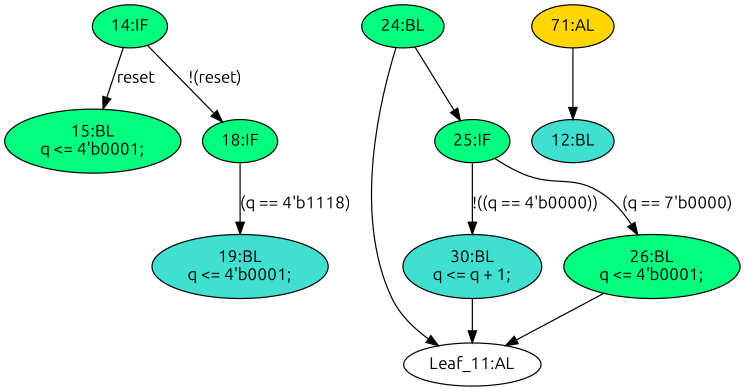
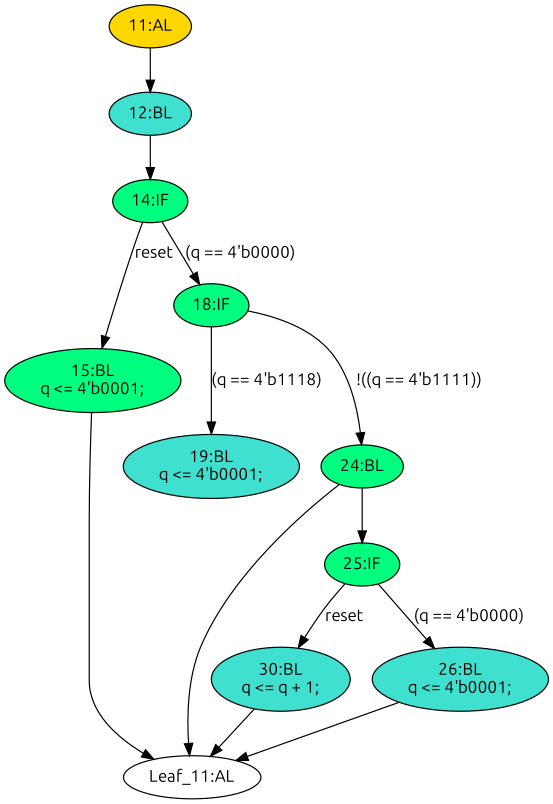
  strict digraph {
    fontname=Ubuntu
    node [fillcolor=springgreen fontname=Ubuntu statements="[]" style=filled typ=Block]
    edge [cond="[]" fontname=Ubuntu lineno=None]
    n1 [ast="<pyverilog.vparser.ast.Block object at 0x7fa70e951d90>" fillcolor=turquoise label="19:BL\nq <= 4'b0001;" statements="[<pyverilog.vparser.ast.NonblockingSubstitution object at 0x7fa70e951b50>]"]
    n2 [def_var="['q']" label="Leaf_11:AL" fillcolor="" statements="" style="" typ=""]
    n3 [ast="<pyverilog.vparser.ast.Block object at 0x7fa70e951f10>" label="15:BL\nq <= 4'b0001;" statements="[<pyverilog.vparser.ast.NonblockingSubstitution object at 0x7fa70e951dd0>]"]
    n4 [ast="<pyverilog.vparser.ast.Block object at 0x7fa70e95c150>" fillcolor=turquoise label="30:BL\nq <= q + 1;" statements="[<pyverilog.vparser.ast.NonblockingSubstitution object at 0x7fa70e951f50>]"]
    n5 [ast="<pyverilog.vparser.ast.IfStatement object at 0x7fa70e95c1d0>" label="18:IF" typ=IfStatement]
    n6 [ast="<pyverilog.vparser.ast.Block object at 0x7fa70e951350>" label="24:BL"]
    n7 [ast="<pyverilog.vparser.ast.IfStatement object at 0x7fa719654d10>" label="25:IF" typ=IfStatement]
-   n8 [ast="<pyverilog.vparser.ast.Block object at 0x7fa70d1bd310>" label="26:BL\nq <= 4'b0001;" statements="[<pyverilog.vparser.ast.NonblockingSubstitution object at 0x7fa70d1bd850>]"]
+   n8 [ast="<pyverilog.vparser.ast.Block object at 0x7fa70d1bd310>" fillcolor=turquoise label="26:BL\nq <= 4'b0001;" statements="[<pyverilog.vparser.ast.NonblockingSubstitution object at 0x7fa70d1bd850>]"]
    n9 [ast="<pyverilog.vparser.ast.IfStatement object at 0x7fa70e95c3d0>" label="14:IF" typ=IfStatement]
    n10 [ast="<pyverilog.vparser.ast.Block object at 0x7fa70e95c450>" fillcolor=turquoise label="12:BL"]
-   n11 [ast="<pyverilog.vparser.ast.Always object at 0x7fa70e95c4d0>" clk_sens=True fillcolor=gold label="71:AL" sens="['clk', 'reset']" typ=Always use_var="['reset', 'q']"]
+   n11 [ast="<pyverilog.vparser.ast.Always object at 0x7fa70e95c4d0>" clk_sens=True fillcolor=gold label="11:AL" sens="['clk', 'reset']" typ=Always use_var="['reset', 'q']"]
+   n3 -> n2
    n4 -> n2
    n5 -> n1 [cond="['q']" label="(q == 4'b1118)" lineno=18]
+   n5 -> n6 [cond="['q']" label="!((q == 4'b1111))" lineno=18]
    n6 -> n2
    n6 -> n7
-   n7 -> n4 [cond="['q']" label="!((q == 4'b0000))" lineno=25]
-   n7 -> n8 [cond="['q']" label="(q == 7'b0000)" lineno=25]
+   n7 -> n4 [cond="['q']" label=reset lineno=25]
+   n7 -> n8 [cond="['q']" label="(q == 4'b0000)" lineno=25]
    n8 -> n2
    n9 -> n3 [cond="['reset']" label=reset lineno=14]
-   n9 -> n5 [cond="['reset']" label="!(reset)" lineno=14]
+   n9 -> n5 [cond="['reset']" label="(q == 4'b0000)" lineno=14]
+   n10 -> n9
    n11 -> n10
  }
